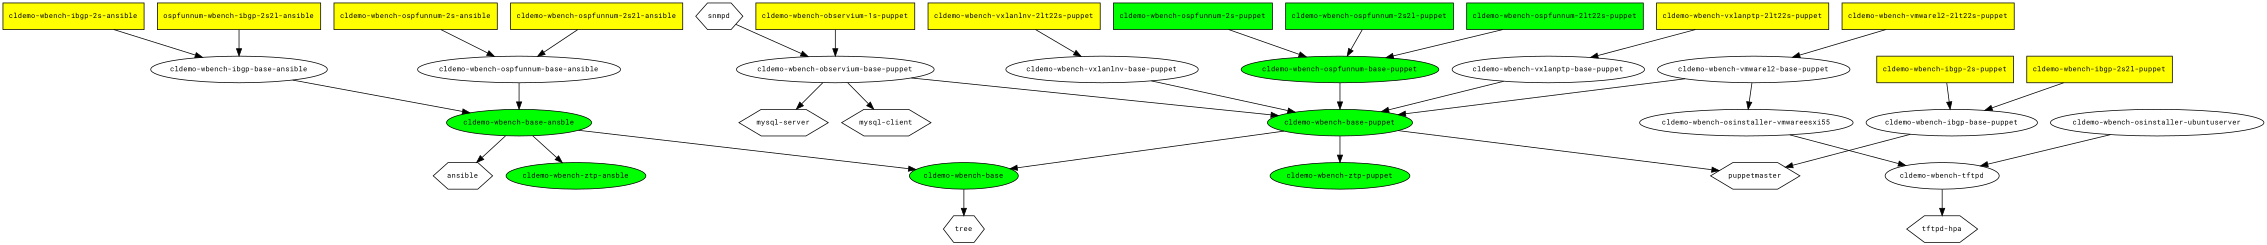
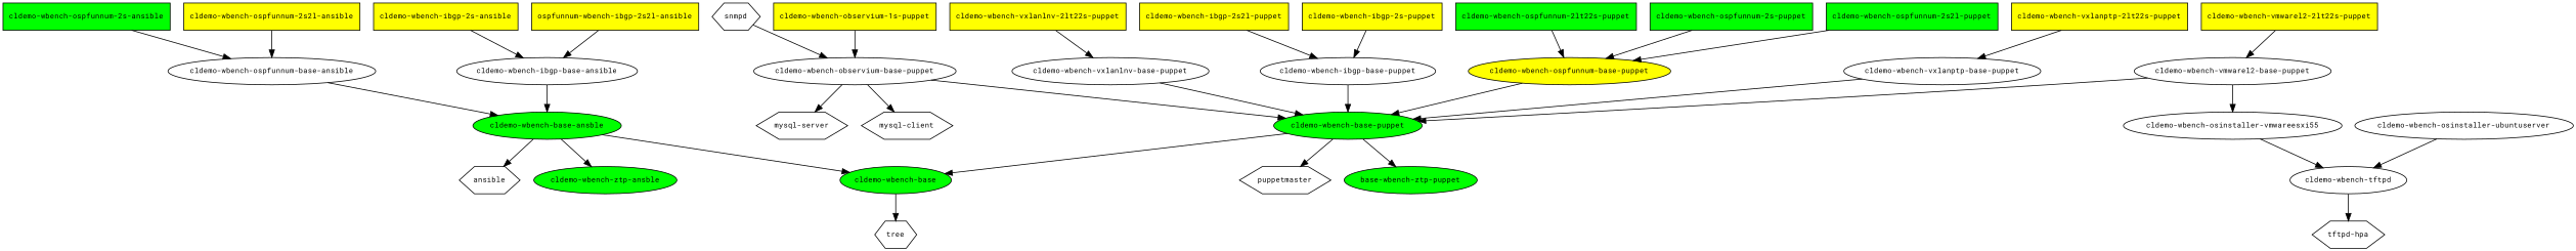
  digraph {
    fontname="Roboto Mono"
    node [fontname="Roboto Mono" fontsize=10 nodesep=2.0 style=filled]
    edge [fontname="Roboto Mono"]
-   "cldemo-wbench-ospfunnum-2s-ansible" [fillcolor=yellow shape=rectangle]
+   "cldemo-wbench-ospfunnum-2s-ansible" [fillcolor=green shape=rectangle]
    "cldemo-wbench-ospfunnum-base-ansible" [style=""]
    "cldemo-wbench-base-ansble" [fillcolor=green]
    "cldemo-wbench-ospfunnum-2s2l-ansible" [fillcolor=yellow shape=rectangle]
    "cldemo-wbench-base" [fillcolor=green]
    ansible [shape=hexagon style=""]
    "cldemo-wbench-ztp-ansble" [fillcolor=green]
    "cldemo-wbench-ibgp-2s-ansible" [fillcolor=yellow shape=rectangle]
    "cldemo-wbench-ibgp-base-ansible" [style=""]
    n10 [fillcolor=yellow label="ospfunnum-wbench-ibgp-2s2l-ansible" shape=rectangle]
    tree [shape=hexagon style=""]
    "cldemo-wbench-ospfunnum-2s-puppet" [fillcolor=green shape=rectangle]
-   "cldemo-wbench-ospfunnum-base-puppet" [fillcolor=green]
+   "cldemo-wbench-ospfunnum-base-puppet" [fillcolor=yellow]
    "cldemo-wbench-base-puppet" [fillcolor=green]
    puppetmaster [shape=hexagon style=""]
-   "cldemo-wbench-ztp-puppet" [fillcolor=green]
+   "cldemo-wbench-ztp-puppet" [fillcolor=green label="base-wbench-ztp-puppet"]
    "cldemo-wbench-ospfunnum-2s2l-puppet" [fillcolor=green shape=rectangle]
    "cldemo-wbench-ospfunnum-2lt22s-puppet" [fillcolor=green shape=rectangle]
    "cldemo-wbench-ibgp-2s-puppet" [fillcolor=yellow shape=rectangle]
    "cldemo-wbench-ibgp-base-puppet" [style=""]
    "cldemo-wbench-ibgp-2s2l-puppet" [fillcolor=yellow shape=rectangle]
    "cldemo-wbench-observium-1s-puppet" [fillcolor=yellow shape=rectangle]
    "cldemo-wbench-observium-base-puppet" [style=""]
    "mysql-server" [shape=hexagon style=""]
    "mysql-client" [shape=hexagon style=""]
    snmpd [shape=hexagon style=""]
    "cldemo-wbench-vmwarel2-2lt22s-puppet" [fillcolor=yellow shape=rectangle]
    "cldemo-wbench-vmwarel2-base-puppet" [style=""]
    "cldemo-wbench-osinstaller-vmwareesxi55" [style=""]
    "cldemo-wbench-tftpd" [style=""]
    "tftpd-hpa" [shape=hexagon style=""]
    "cldemo-wbench-vxlanptp-2lt22s-puppet" [fillcolor=yellow shape=rectangle]
    "cldemo-wbench-vxlanptp-base-puppet" [style=""]
    "cldemo-wbench-vxlanlnv-2lt22s-puppet" [fillcolor=yellow shape=rectangle]
    "cldemo-wbench-vxlanlnv-base-puppet" [style=""]
    "cldemo-wbench-osinstaller-ubuntuserver" [style=""]
    subgraph sub_1 {
      "cldemo-wbench-ospfunnum-2s-ansible"
      "cldemo-wbench-ospfunnum-base-ansible"
      "cldemo-wbench-base-ansble"
      "cldemo-wbench-ospfunnum-2s2l-ansible"
      "cldemo-wbench-base"
      ansible
      "cldemo-wbench-ztp-ansble"
      "cldemo-wbench-ibgp-2s-ansible"
      "cldemo-wbench-ibgp-base-ansible"
      n10
    }
    "cldemo-wbench-ospfunnum-2s-ansible" -> "cldemo-wbench-ospfunnum-base-ansible"
    "cldemo-wbench-ospfunnum-base-ansible" -> "cldemo-wbench-base-ansble"
    "cldemo-wbench-base-ansble" -> "cldemo-wbench-base"
    "cldemo-wbench-base-ansble" -> ansible
    "cldemo-wbench-base-ansble" -> "cldemo-wbench-ztp-ansble"
    "cldemo-wbench-ospfunnum-2s2l-ansible" -> "cldemo-wbench-ospfunnum-base-ansible"
    "cldemo-wbench-base" -> tree
    "cldemo-wbench-ibgp-2s-ansible" -> "cldemo-wbench-ibgp-base-ansible"
    "cldemo-wbench-ibgp-base-ansible" -> "cldemo-wbench-base-ansble"
    n10 -> "cldemo-wbench-ibgp-base-ansible"
    "cldemo-wbench-ospfunnum-2s-puppet" -> "cldemo-wbench-ospfunnum-base-puppet"
    "cldemo-wbench-ospfunnum-base-puppet" -> "cldemo-wbench-base-puppet"
    "cldemo-wbench-base-puppet" -> "cldemo-wbench-base"
    "cldemo-wbench-base-puppet" -> puppetmaster
    "cldemo-wbench-base-puppet" -> "cldemo-wbench-ztp-puppet"
    "cldemo-wbench-ospfunnum-2s2l-puppet" -> "cldemo-wbench-ospfunnum-base-puppet"
    "cldemo-wbench-ospfunnum-2lt22s-puppet" -> "cldemo-wbench-ospfunnum-base-puppet"
    "cldemo-wbench-ibgp-2s-puppet" -> "cldemo-wbench-ibgp-base-puppet"
-   "cldemo-wbench-ibgp-base-puppet" -> puppetmaster
+   "cldemo-wbench-ibgp-base-puppet" -> "cldemo-wbench-base-puppet"
    "cldemo-wbench-ibgp-2s2l-puppet" -> "cldemo-wbench-ibgp-base-puppet"
    "cldemo-wbench-observium-1s-puppet" -> "cldemo-wbench-observium-base-puppet"
    "cldemo-wbench-observium-base-puppet" -> "cldemo-wbench-base-puppet"
    "cldemo-wbench-observium-base-puppet" -> "mysql-server"
    "cldemo-wbench-observium-base-puppet" -> "mysql-client"
    snmpd -> "cldemo-wbench-observium-base-puppet"
    "cldemo-wbench-vmwarel2-2lt22s-puppet" -> "cldemo-wbench-vmwarel2-base-puppet"
    "cldemo-wbench-vmwarel2-base-puppet" -> "cldemo-wbench-base-puppet"
    "cldemo-wbench-vmwarel2-base-puppet" -> "cldemo-wbench-osinstaller-vmwareesxi55"
    "cldemo-wbench-osinstaller-vmwareesxi55" -> "cldemo-wbench-tftpd"
    "cldemo-wbench-tftpd" -> "tftpd-hpa"
    "cldemo-wbench-vxlanptp-2lt22s-puppet" -> "cldemo-wbench-vxlanptp-base-puppet"
    "cldemo-wbench-vxlanptp-base-puppet" -> "cldemo-wbench-base-puppet"
    "cldemo-wbench-vxlanlnv-2lt22s-puppet" -> "cldemo-wbench-vxlanlnv-base-puppet"
    "cldemo-wbench-vxlanlnv-base-puppet" -> "cldemo-wbench-base-puppet"
    "cldemo-wbench-osinstaller-ubuntuserver" -> "cldemo-wbench-tftpd"
  }
